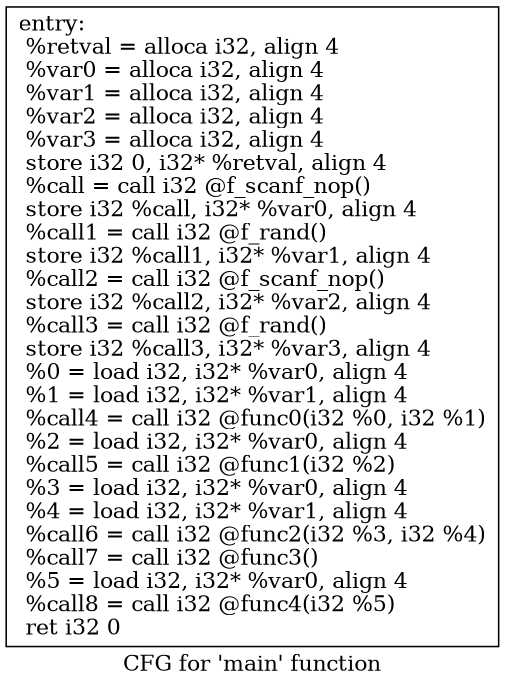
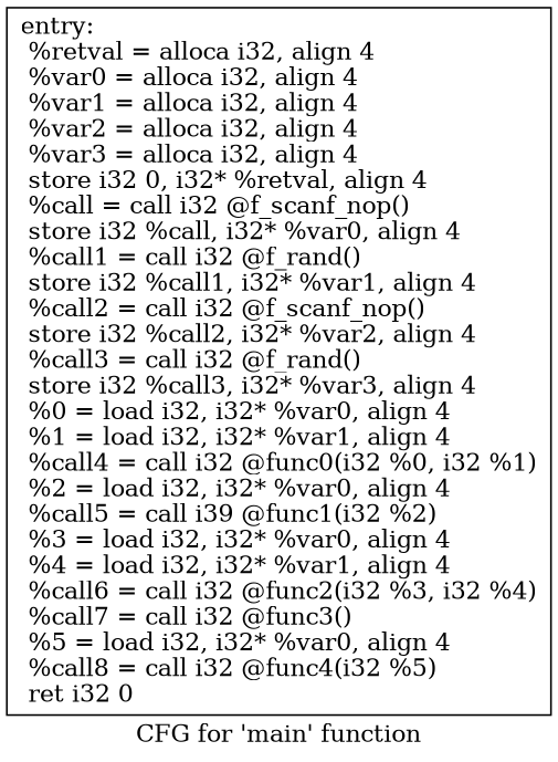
  digraph {
    label="CFG for 'main' function"
    rankdir=LR
    fontname="DejaVu Serif"
-   n1 [label="{entry:\l  %retval = alloca i32, align 4\l  %var0 = alloca i32, align 4\l  %var1 = alloca i32, align 4\l  %var2 = alloca i32, align 4\l  %var3 = alloca i32, align 4\l  store i32 0, i32* %retval, align 4\l  %call = call i32 @f_scanf_nop()\l  store i32 %call, i32* %var0, align 4\l  %call1 = call i32 @f_rand()\l  store i32 %call1, i32* %var1, align 4\l  %call2 = call i32 @f_scanf_nop()\l  store i32 %call2, i32* %var2, align 4\l  %call3 = call i32 @f_rand()\l  store i32 %call3, i32* %var3, align 4\l  %0 = load i32, i32* %var0, align 4\l  %1 = load i32, i32* %var1, align 4\l  %call4 = call i32 @func0(i32 %0, i32 %1)\l  %2 = load i32, i32* %var0, align 4\l  %call5 = call i32 @func1(i32 %2)\l  %3 = load i32, i32* %var0, align 4\l  %4 = load i32, i32* %var1, align 4\l  %call6 = call i32 @func2(i32 %3, i32 %4)\l  %call7 = call i32 @func3()\l  %5 = load i32, i32* %var0, align 4\l  %call8 = call i32 @func4(i32 %5)\l  ret i32 0\l}" shape=record fontname="DejaVu Serif"]
+   n1 [label="{entry:\l  %retval = alloca i32, align 4\l  %var0 = alloca i32, align 4\l  %var1 = alloca i32, align 4\l  %var2 = alloca i32, align 4\l  %var3 = alloca i32, align 4\l  store i32 0, i32* %retval, align 4\l  %call = call i32 @f_scanf_nop()\l  store i32 %call, i32* %var0, align 4\l  %call1 = call i32 @f_rand()\l  store i32 %call1, i32* %var1, align 4\l  %call2 = call i32 @f_scanf_nop()\l  store i32 %call2, i32* %var2, align 4\l  %call3 = call i32 @f_rand()\l  store i32 %call3, i32* %var3, align 4\l  %0 = load i32, i32* %var0, align 4\l  %1 = load i32, i32* %var1, align 4\l  %call4 = call i32 @func0(i32 %0, i32 %1)\l  %2 = load i32, i32* %var0, align 4\l  %call5 = call i39 @func1(i32 %2)\l  %3 = load i32, i32* %var0, align 4\l  %4 = load i32, i32* %var1, align 4\l  %call6 = call i32 @func2(i32 %3, i32 %4)\l  %call7 = call i32 @func3()\l  %5 = load i32, i32* %var0, align 4\l  %call8 = call i32 @func4(i32 %5)\l  ret i32 0\l}" shape=record fontname="DejaVu Serif"]
  }
